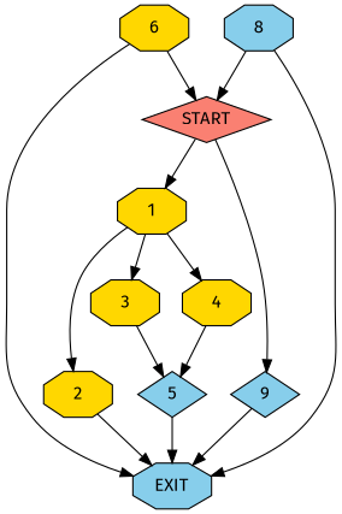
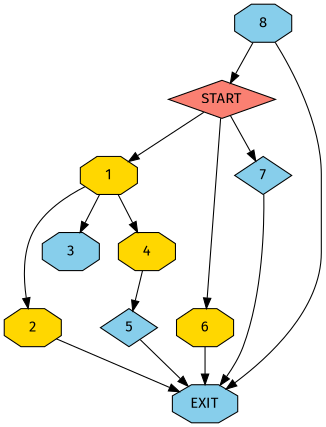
  digraph {
    fontname="Fira Sans"
    node [fillcolor=gold fontname="Fira Sans" shape=octagon style=filled]
    edge [fontname="Fira Sans"]
    n1 [fillcolor=salmon label=START shape=diamond]
    1
    6
-   7 [fillcolor=skyblue shape=diamond label=9]
+   7 [fillcolor=skyblue shape=diamond]
    2
-   3
+   3 [fillcolor=skyblue]
    4
    n8 [fillcolor=skyblue label=EXIT]
    8 [fillcolor=skyblue]
    5 [fillcolor=skyblue shape=diamond]
    n1 -> 1
-   6 -> n1
+   n1 -> 6
    n1 -> 7
    1 -> 2
    1 -> 3
    1 -> 4
    6 -> n8
    7 -> n8
    2 -> n8
-   3 -> 5
    4 -> 5
    8 -> n1
    8 -> n8
    5 -> n8
  }
